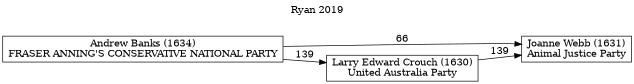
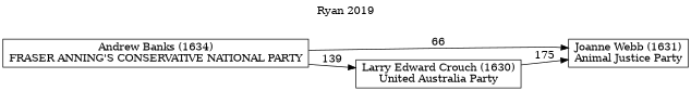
  digraph {
    label="Ryan 2019"
    labelloc=t
    mclimit=10
    rankdir=LR
    node [shape=box]
    n1 [label="Joanne Webb (1631)\nAnimal Justice Party"]
    n2 [label="Larry Edward Crouch (1630)\nUnited Australia Party"]
    n3 [label="Andrew Banks (1634)\nFRASER ANNING'S CONSERVATIVE NATIONAL PARTY"]
-   n2 -> n1 [label=139]
+   n2 -> n1 [label=175]
    n3 -> n1 [label=66]
    n3 -> n2 [label=139]
  }
